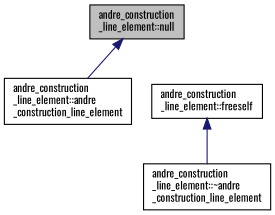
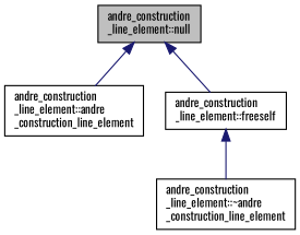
  digraph {
    rankdir=TB
    fontname=Oswald
    node [color=black fillcolor=white fontname=Oswald fontsize=10 shape=record style=filled]
    edge [color=midnightblue dir=back fontname=Oswald fontsize=10 labelfontname=Helvetica labelfontsize=10 style=solid]
    n1 [fillcolor=grey75 fontcolor=black height=0.2 label="andre_construction\l_line_element::null" width=0.4]
    n2 [height=0.2 label="andre_construction\l_line_element::andre\l_construction_line_element" width=0.4]
    n3 [height=0.2 label="andre_construction\l_line_element::freeself" width=0.4]
    n4 [height=0.2 label="andre_construction\l_line_element::~andre\l_construction_line_element" width=0.4]
    n1 -> n2
+   n1 -> n3
    n3 -> n4
  }
